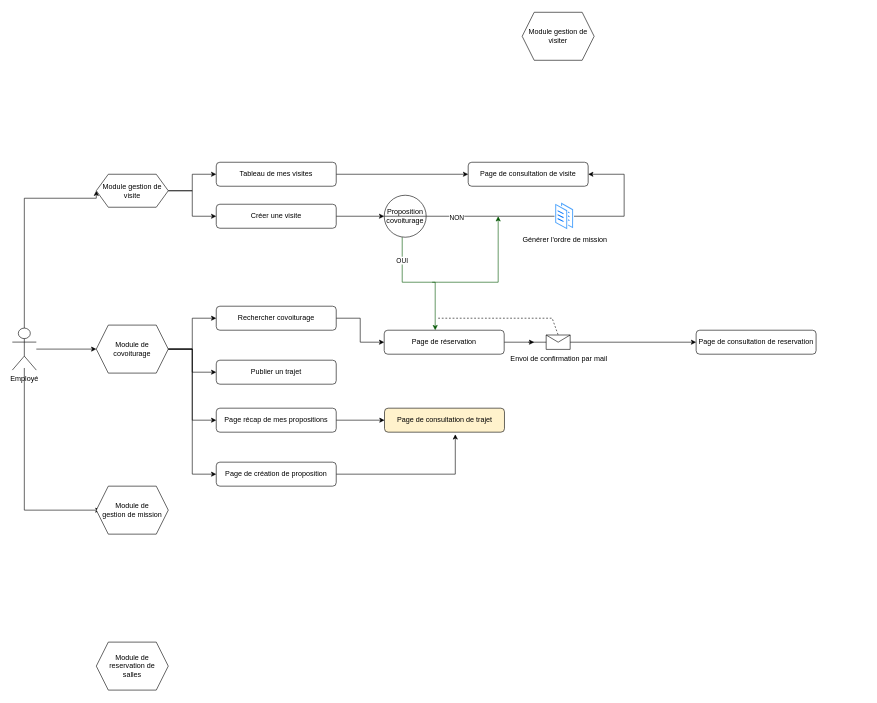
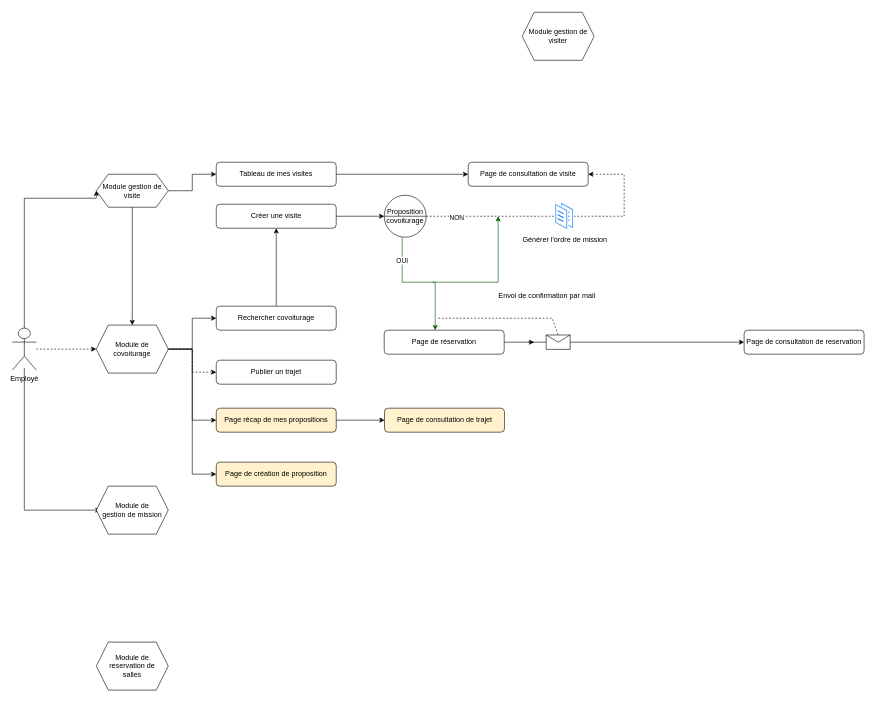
  <mxCell id="0" />
  <mxCell id="1" parent="0" />
  <mxCell id="2" style="edgeStyle=orthogonalEdgeStyle;rounded=0;orthogonalLoop=1;jettySize=auto;html=1;entryX=0;entryY=0.5;entryDx=0;entryDy=0;" parent="1" target="6" edge="1"><mxGeometry relative="1" as="geometry"><mxPoint x="40" y="550" as="sourcePoint" /><Array as="points"><mxPoint x="40" y="330" /></Array></mxGeometry></mxCell>
  <mxCell id="3" style="edgeStyle=orthogonalEdgeStyle;rounded=0;orthogonalLoop=1;jettySize=auto;html=1;entryX=0;entryY=0.5;entryDx=0;entryDy=0;" parent="1" edge="1"><mxGeometry relative="1" as="geometry"><mxPoint x="39.997" y="613" as="sourcePoint" /><mxPoint x="166.93" y="850" as="targetPoint" /><Array as="points"><mxPoint x="39.93" y="850" /></Array></mxGeometry></mxCell>
  <mxCell id="4" style="edgeStyle=orthogonalEdgeStyle;rounded=0;orthogonalLoop=1;jettySize=auto;html=1;" parent="1" source="6" target="12" edge="1"><mxGeometry relative="1" as="geometry" /></mxCell>
- <mxCell id="5" style="edgeStyle=orthogonalEdgeStyle;rounded=0;orthogonalLoop=1;jettySize=auto;html=1;entryX=0;entryY=0.5;entryDx=0;entryDy=0;" parent="1" source="6" target="9" edge="1"><mxGeometry relative="1" as="geometry" /></mxCell>
+ <mxCell id="5" style="edgeStyle=orthogonalEdgeStyle;rounded=0;orthogonalLoop=1;jettySize=auto;html=1;" parent="1" source="6" target="17" edge="1"><mxGeometry relative="1" as="geometry" /></mxCell>
  <mxCell id="6" value="Module gestion de visite" style="shape=hexagon;perimeter=hexagonPerimeter2;whiteSpace=wrap;html=1;fixedSize=1;" parent="1" vertex="1"><mxGeometry x="160" y="290" width="120" height="55" as="geometry" /></mxCell>
  <mxCell id="7" value="Module gestion de visiter" style="shape=hexagon;perimeter=hexagonPerimeter2;whiteSpace=wrap;html=1;fixedSize=1;" parent="1" vertex="1"><mxGeometry x="870" y="20" width="120" height="80" as="geometry" /></mxCell>
  <mxCell id="8" style="edgeStyle=orthogonalEdgeStyle;rounded=0;orthogonalLoop=1;jettySize=auto;html=1;entryX=0;entryY=0.5;entryDx=0;entryDy=0;" parent="1" source="9" target="39" edge="1"><mxGeometry relative="1" as="geometry" /></mxCell>
  <mxCell id="9" value="Créer une visite" style="rounded=1;whiteSpace=wrap;html=1;" parent="1" vertex="1"><mxGeometry x="360" y="340" width="200" height="40" as="geometry" /></mxCell>
  <mxCell id="10" value="Page de consultation de visite" style="rounded=1;whiteSpace=wrap;html=1;" parent="1" vertex="1"><mxGeometry x="780" y="270" width="200" height="40" as="geometry" /></mxCell>
  <mxCell id="11" style="edgeStyle=orthogonalEdgeStyle;rounded=0;orthogonalLoop=1;jettySize=auto;html=1;entryX=0;entryY=0.5;entryDx=0;entryDy=0;" parent="1" source="12" target="10" edge="1"><mxGeometry relative="1" as="geometry" /></mxCell>
  <mxCell id="12" value="Tableau de mes visites" style="rounded=1;whiteSpace=wrap;html=1;" parent="1" vertex="1"><mxGeometry x="360" y="270" width="200" height="40" as="geometry" /></mxCell>
- <mxCell id="13" style="edgeStyle=orthogonalEdgeStyle;rounded=0;orthogonalLoop=1;jettySize=auto;html=1;entryX=0;entryY=0.5;entryDx=0;entryDy=0;" parent="1" source="17" target="26" edge="1"><mxGeometry relative="1" as="geometry" /></mxCell>
+ <mxCell id="13" style="edgeStyle=orthogonalEdgeStyle;rounded=0;orthogonalLoop=1;jettySize=auto;html=1;entryX=0;entryY=0.5;entryDx=0;entryDy=0;dashed=1;" parent="1" source="17" target="26" edge="1"><mxGeometry relative="1" as="geometry" /></mxCell>
  <mxCell id="14" style="edgeStyle=orthogonalEdgeStyle;rounded=0;orthogonalLoop=1;jettySize=auto;html=1;entryX=0;entryY=0.5;entryDx=0;entryDy=0;" parent="1" source="17" target="34" edge="1"><mxGeometry relative="1" as="geometry" /></mxCell>
  <mxCell id="15" style="edgeStyle=orthogonalEdgeStyle;rounded=0;orthogonalLoop=1;jettySize=auto;html=1;entryX=0;entryY=0.5;entryDx=0;entryDy=0;" parent="1" source="17" target="30" edge="1"><mxGeometry relative="1" as="geometry" /></mxCell>
  <mxCell id="16" style="edgeStyle=orthogonalEdgeStyle;rounded=0;orthogonalLoop=1;jettySize=auto;html=1;entryX=0;entryY=0.5;entryDx=0;entryDy=0;" parent="1" source="17" target="32" edge="1"><mxGeometry relative="1" as="geometry"><Array as="points"><mxPoint x="320" y="582" /><mxPoint x="320" y="790" /><mxPoint x="360" y="790" /></Array></mxGeometry></mxCell>
  <mxCell id="17" value="Module de covoiturage" style="shape=hexagon;perimeter=hexagonPerimeter2;whiteSpace=wrap;html=1;fixedSize=1;" parent="1" vertex="1"><mxGeometry x="160" y="541.5" width="120" height="80" as="geometry" /></mxCell>
  <mxCell id="18" value="Module de &lt;br&gt;gestion de mission" style="shape=hexagon;perimeter=hexagonPerimeter2;whiteSpace=wrap;html=1;fixedSize=1;" parent="1" vertex="1"><mxGeometry x="160" y="810" width="120" height="80" as="geometry" /></mxCell>
  <mxCell id="19" value="Module de reservation de &lt;br&gt;salles" style="shape=hexagon;perimeter=hexagonPerimeter2;whiteSpace=wrap;html=1;fixedSize=1;" parent="1" vertex="1"><mxGeometry x="160" y="1070" width="120" height="80" as="geometry" /></mxCell>
  <mxCell id="20" style="edgeStyle=orthogonalEdgeStyle;rounded=0;orthogonalLoop=1;jettySize=auto;html=1;exitX=0.5;exitY=1;exitDx=0;exitDy=0;" parent="1" edge="1"><mxGeometry relative="1" as="geometry"><mxPoint x="420" y="560" as="sourcePoint" /><mxPoint x="420" y="560" as="targetPoint" /></mxGeometry></mxCell>
  <mxCell id="21" style="edgeStyle=orthogonalEdgeStyle;rounded=0;orthogonalLoop=1;jettySize=auto;html=1;exitX=0.5;exitY=1;exitDx=0;exitDy=0;" parent="1" source="12" target="12" edge="1"><mxGeometry relative="1" as="geometry" /></mxCell>
  <mxCell id="22" style="edgeStyle=orthogonalEdgeStyle;rounded=0;orthogonalLoop=1;jettySize=auto;html=1;fillColor=#008a00;strokeColor=#005700;" parent="1" edge="1"><mxGeometry relative="1" as="geometry"><mxPoint x="830" y="360" as="targetPoint" /><mxPoint x="720" y="470" as="sourcePoint" /><Array as="points"><mxPoint x="730" y="470" /><mxPoint x="830" y="470" /></Array></mxGeometry></mxCell>
  <mxCell id="23" style="edgeStyle=orthogonalEdgeStyle;rounded=0;orthogonalLoop=1;jettySize=auto;html=1;entryX=0;entryY=0.5;entryDx=0;entryDy=0;" edge="1" parent="1" source="24" target="25"><mxGeometry relative="1" as="geometry" /></mxCell>
  <mxCell id="24" value="Page de réservation" style="rounded=1;whiteSpace=wrap;html=1;" parent="1" vertex="1"><mxGeometry x="640" y="550" width="200" height="40" as="geometry" /></mxCell>
- <mxCell id="25" value="Page de consultation de reservation" style="rounded=1;whiteSpace=wrap;html=1;" parent="1" vertex="1"><mxGeometry x="1160" y="550" width="200" height="40" as="geometry" /></mxCell>
+ <mxCell id="25" value="Page de consultation de reservation" style="rounded=1;whiteSpace=wrap;html=1;" parent="1" vertex="1"><mxGeometry x="1240" y="550" width="200" height="40" as="geometry" /></mxCell>
  <mxCell id="26" value="Publier un trajet" style="rounded=1;whiteSpace=wrap;html=1;" parent="1" vertex="1"><mxGeometry x="360" y="600" width="200" height="40" as="geometry" /></mxCell>
  <mxCell id="27" style="edgeStyle=orthogonalEdgeStyle;rounded=0;orthogonalLoop=1;jettySize=auto;html=1;exitX=0.5;exitY=1;exitDx=0;exitDy=0;" parent="1" source="26" target="26" edge="1"><mxGeometry relative="1" as="geometry" /></mxCell>
  <mxCell id="28" value="Page de consultation de trajet" style="rounded=1;whiteSpace=wrap;html=1;fillColor=#fff2cc;" parent="1" vertex="1"><mxGeometry x="640.5" y="680" width="200" height="40" as="geometry" /></mxCell>
  <mxCell id="29" style="edgeStyle=orthogonalEdgeStyle;rounded=0;orthogonalLoop=1;jettySize=auto;html=1;" parent="1" source="30" target="28" edge="1"><mxGeometry relative="1" as="geometry" /></mxCell>
- <mxCell id="30" value="Page récap de mes propositions" style="rounded=1;whiteSpace=wrap;html=1;" parent="1" vertex="1"><mxGeometry x="360" y="680" width="200" height="40" as="geometry" /></mxCell>
- <mxCell id="31" style="edgeStyle=orthogonalEdgeStyle;rounded=0;orthogonalLoop=1;jettySize=auto;html=1;entryX=0.59;entryY=1.088;entryDx=0;entryDy=0;entryPerimeter=0;" parent="1" source="32" target="28" edge="1"><mxGeometry relative="1" as="geometry" /></mxCell>
- <mxCell id="32" value="Page de création de proposition" style="rounded=1;whiteSpace=wrap;html=1;" parent="1" vertex="1"><mxGeometry x="360" y="770" width="200" height="40" as="geometry" /></mxCell>
- <mxCell id="33" style="edgeStyle=orthogonalEdgeStyle;rounded=0;orthogonalLoop=1;jettySize=auto;html=1;entryX=0;entryY=0.5;entryDx=0;entryDy=0;" parent="1" source="34" target="24" edge="1"><mxGeometry relative="1" as="geometry" /></mxCell>
+ <mxCell id="30" value="Page récap de mes propositions" style="rounded=1;whiteSpace=wrap;html=1;fillColor=#fff2cc;" parent="1" vertex="1"><mxGeometry x="360" y="680" width="200" height="40" as="geometry" /></mxCell>
+ <mxCell id="32" value="Page de création de proposition" style="rounded=1;whiteSpace=wrap;html=1;fillColor=#fff2cc;" parent="1" vertex="1"><mxGeometry x="360" y="770" width="200" height="40" as="geometry" /></mxCell>
+ <mxCell id="33" style="edgeStyle=orthogonalEdgeStyle;rounded=0;orthogonalLoop=1;jettySize=auto;html=1;" parent="1" source="34" target="9" edge="1"><mxGeometry relative="1" as="geometry" /></mxCell>
  <mxCell id="34" value="Rechercher covoiturage" style="rounded=1;whiteSpace=wrap;html=1;" parent="1" vertex="1"><mxGeometry x="360" y="510" width="200" height="40" as="geometry" /></mxCell>
- <mxCell id="35" style="edgeStyle=orthogonalEdgeStyle;rounded=0;orthogonalLoop=1;jettySize=auto;html=1;entryX=1;entryY=0.5;entryDx=0;entryDy=0;" parent="1" source="39" target="10" edge="1"><mxGeometry relative="1" as="geometry"><Array as="points"><mxPoint x="1040" y="360" /><mxPoint x="1040" y="290" /></Array></mxGeometry></mxCell>
+ <mxCell id="35" style="edgeStyle=orthogonalEdgeStyle;rounded=0;orthogonalLoop=1;jettySize=auto;html=1;entryX=1;entryY=0.5;entryDx=0;entryDy=0;dashed=1;" parent="1" source="39" target="10" edge="1"><mxGeometry relative="1" as="geometry"><Array as="points"><mxPoint x="1040" y="360" /><mxPoint x="1040" y="290" /></Array></mxGeometry></mxCell>
  <mxCell id="36" value="NON" style="edgeLabel;html=1;align=center;verticalAlign=middle;resizable=0;points=[];" parent="35" vertex="1" connectable="0"><mxGeometry x="-0.782" y="-2" relative="1" as="geometry"><mxPoint as="offset" /></mxGeometry></mxCell>
  <mxCell id="37" style="edgeStyle=orthogonalEdgeStyle;rounded=0;orthogonalLoop=1;jettySize=auto;html=1;fillColor=#008a00;strokeColor=#005700;" parent="1" edge="1"><mxGeometry relative="1" as="geometry"><mxPoint x="670" y="395" as="sourcePoint" /><mxPoint x="725" y="550" as="targetPoint" /><Array as="points"><mxPoint x="670" y="470" /><mxPoint x="725" y="470" /></Array></mxGeometry></mxCell>
  <mxCell id="38" value="OUI" style="edgeLabel;html=1;align=center;verticalAlign=middle;resizable=0;points=[];" parent="37" vertex="1" connectable="0"><mxGeometry x="-0.64" y="-1" relative="1" as="geometry"><mxPoint as="offset" /></mxGeometry></mxCell>
  <mxCell id="39" value="Proposition covoiturage" style="shape=lineEllipse;perimeter=ellipsePerimeter;whiteSpace=wrap;html=1;backgroundOutline=1;" parent="1" vertex="1"><mxGeometry x="640" y="325" width="70" height="70" as="geometry" /></mxCell>
  <mxCell id="40" value="Générer l'ordre de mission" style="text;html=1;align=center;verticalAlign=middle;resizable=0;points=[];autosize=1;strokeColor=none;fillColor=none;" parent="1" vertex="1"><mxGeometry x="860.5" y="385" width="160" height="30" as="geometry" /></mxCell>
  <mxCell id="41" value="" style="image;aspect=fixed;perimeter=ellipsePerimeter;html=1;align=center;shadow=0;dashed=0;spacingTop=3;image=img/lib/active_directory/documents.svg;" parent="1" vertex="1"><mxGeometry x="924" y="335" width="33" height="50" as="geometry" /></mxCell>
  <mxCell id="42" value="" style="endArrow=classic;html=1;rounded=0;" parent="1" edge="1"><mxGeometry relative="1" as="geometry"><mxPoint x="880" y="570" as="sourcePoint" /><mxPoint x="890" y="570" as="targetPoint" /></mxGeometry></mxCell>
  <mxCell id="43" value="" style="shape=message;html=1;outlineConnect=0;" parent="42" vertex="1"><mxGeometry width="40" height="24" relative="1" as="geometry"><mxPoint x="25" y="-12" as="offset" /></mxGeometry></mxCell>
- <mxCell id="44" value="Envoi de confirmation par mail" style="text;html=1;align=center;verticalAlign=middle;resizable=0;points=[];autosize=1;strokeColor=none;fillColor=none;" parent="1" vertex="1"><mxGeometry x="840.5" y="583" width="180" height="30" as="geometry" /></mxCell>
+ <mxCell id="44" value="Envoi de confirmation par mail" style="text;html=1;align=center;verticalAlign=middle;resizable=0;points=[];autosize=1;strokeColor=none;fillColor=none;" parent="1" vertex="1"><mxGeometry x="820.5" y="478" width="180" height="30" as="geometry" /></mxCell>
  <mxCell id="45" value="" style="endArrow=none;dashed=1;html=1;rounded=0;entryX=0.5;entryY=0;entryDx=0;entryDy=0;" parent="1" target="43" edge="1"><mxGeometry width="50" height="50" relative="1" as="geometry"><mxPoint x="730" y="530" as="sourcePoint" /><mxPoint x="920" y="530" as="targetPoint" /><Array as="points"><mxPoint x="790" y="530" /><mxPoint x="920" y="530" /></Array></mxGeometry></mxCell>
- <mxCell id="46" style="edgeStyle=orthogonalEdgeStyle;rounded=0;orthogonalLoop=1;jettySize=auto;html=1;entryX=0;entryY=0.5;entryDx=0;entryDy=0;" edge="1" parent="1" source="47" target="17"><mxGeometry relative="1" as="geometry" /></mxCell>
+ <mxCell id="46" style="edgeStyle=orthogonalEdgeStyle;rounded=0;orthogonalLoop=1;jettySize=auto;html=1;entryX=0;entryY=0.5;entryDx=0;entryDy=0;dashed=1;" edge="1" parent="1" source="47" target="17"><mxGeometry relative="1" as="geometry" /></mxCell>
  <mxCell id="47" value="Employé" style="shape=umlActor;verticalLabelPosition=bottom;verticalAlign=top;html=1;outlineConnect=0;" parent="1" vertex="1"><mxGeometry x="20" y="546.5" width="40" height="70" as="geometry" /></mxCell>
